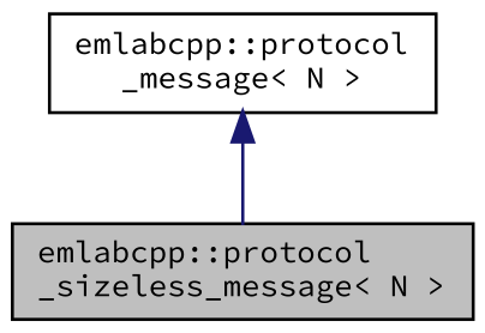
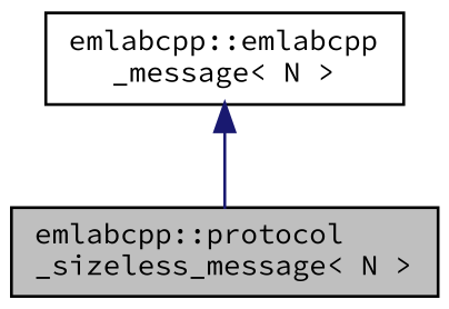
  digraph {
    fontname="Source Code Pro"
    node [color=black fontname="Source Code Pro" fontsize=10 shape=record style=filled]
    n1 [fillcolor=grey75 fontcolor=black height=0.2 label="emlabcpp::protocol\l_sizeless_message\< N \>" width=0.4]
-   n2 [fillcolor=white height=0.2 label="emlabcpp::protocol\l_message\< N \>" width=0.4]
+   n2 [fillcolor=white height=0.2 label="emlabcpp::emlabcpp\l_message\< N \>" width=0.4]
    n2 -> n1 [color=midnightblue dir=back fontname="Source Code Pro" fontsize=10 labelfontname=Helvetica labelfontsize=10 style=solid]
  }
